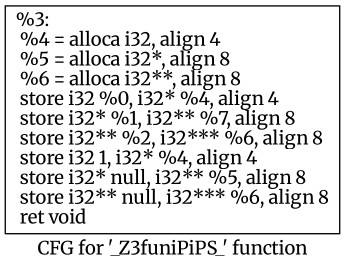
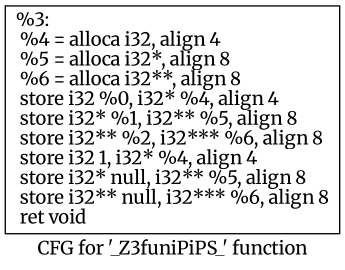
  digraph {
    label="CFG for '_Z3funiPiPS_' function"
    fontname=Merriweather
-   n1 [label="{%3:\l  %4 = alloca i32, align 4\l  %5 = alloca i32*, align 8\l  %6 = alloca i32**, align 8\l  store i32 %0, i32* %4, align 4\l  store i32* %1, i32** %7, align 8\l  store i32** %2, i32*** %6, align 8\l  store i32 1, i32* %4, align 4\l  store i32* null, i32** %5, align 8\l  store i32** null, i32*** %6, align 8\l  ret void\l}" shape=record fontname=Merriweather]
+   n1 [label="{%3:\l  %4 = alloca i32, align 4\l  %5 = alloca i32*, align 8\l  %6 = alloca i32**, align 8\l  store i32 %0, i32* %4, align 4\l  store i32* %1, i32** %5, align 8\l  store i32** %2, i32*** %6, align 8\l  store i32 1, i32* %4, align 4\l  store i32* null, i32** %5, align 8\l  store i32** null, i32*** %6, align 8\l  ret void\l}" shape=record fontname=Merriweather]
  }
